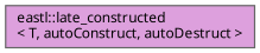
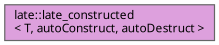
  digraph {
    rankdir=LR
    fontname="Noto Sans"
-   n1 [color=grey40 fillcolor=plum fontname="Noto Sans" fontsize=10 height=0.2 label="eastl::late_constructed\l\< T, autoConstruct, autoDestruct \>" shape=box style=filled width=0.4]
+   n1 [color=grey40 fillcolor=plum fontname="Noto Sans" fontsize=10 height=0.2 label="late::late_constructed\l\< T, autoConstruct, autoDestruct \>" shape=box style=filled width=0.4]
  }
